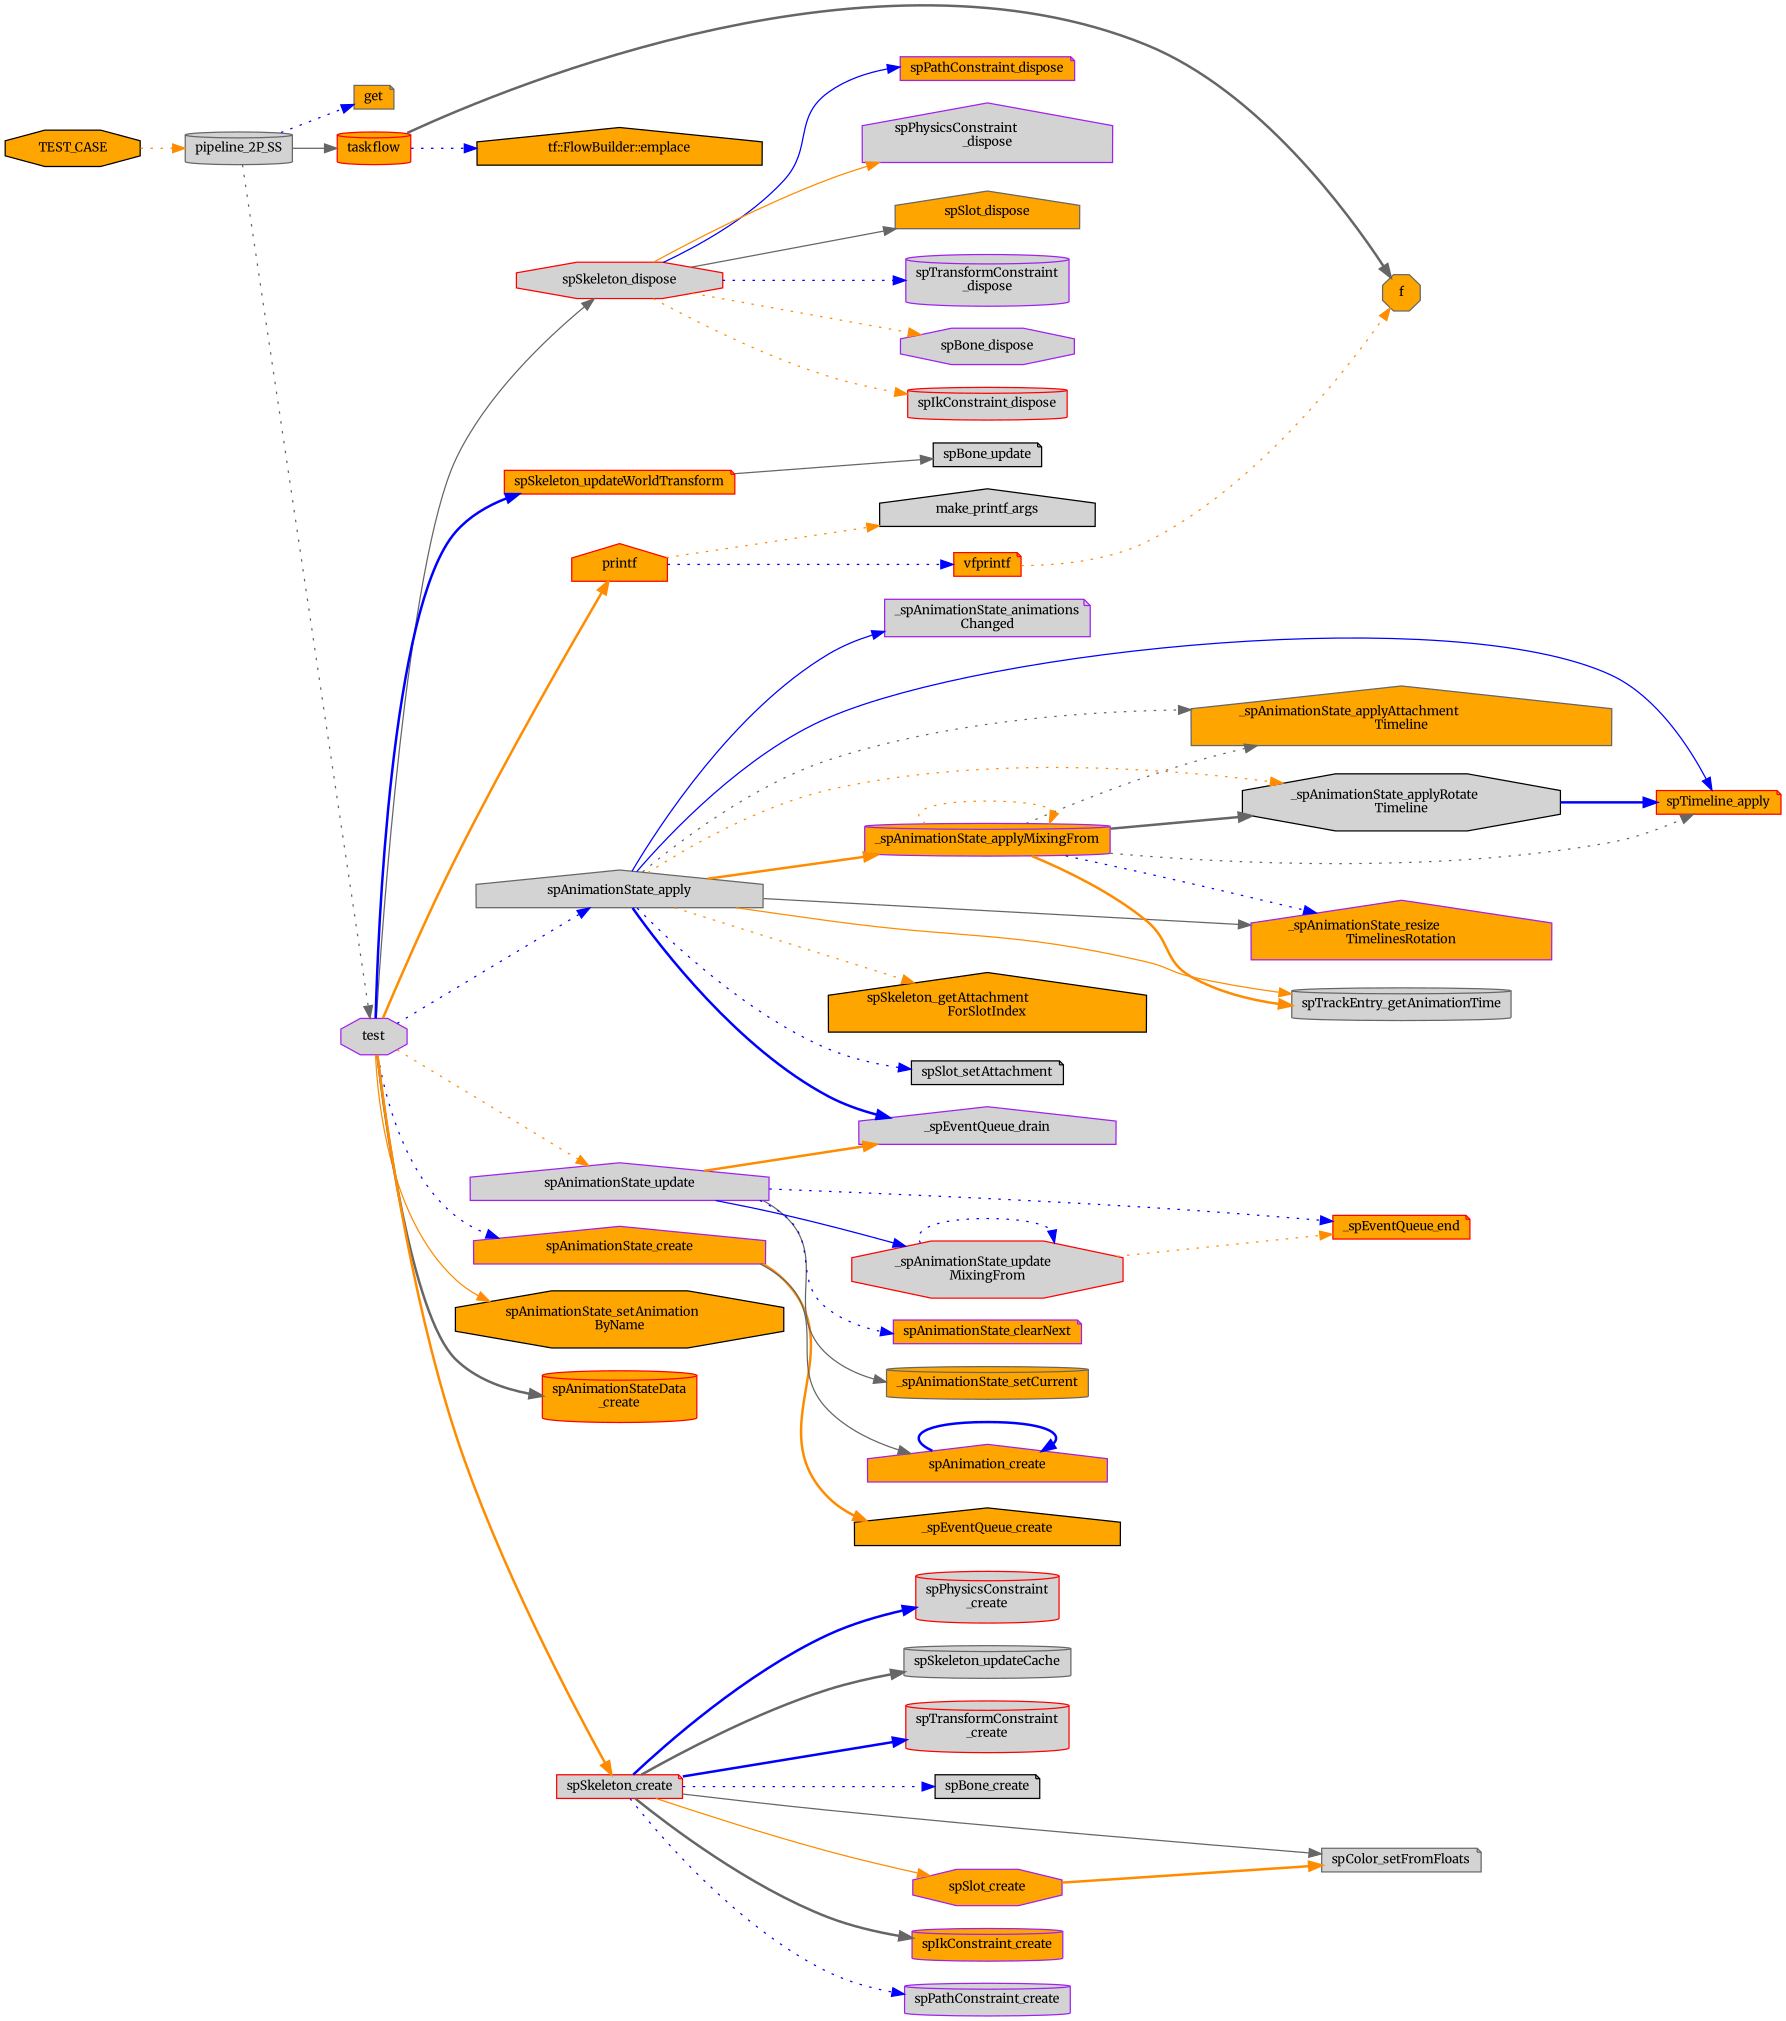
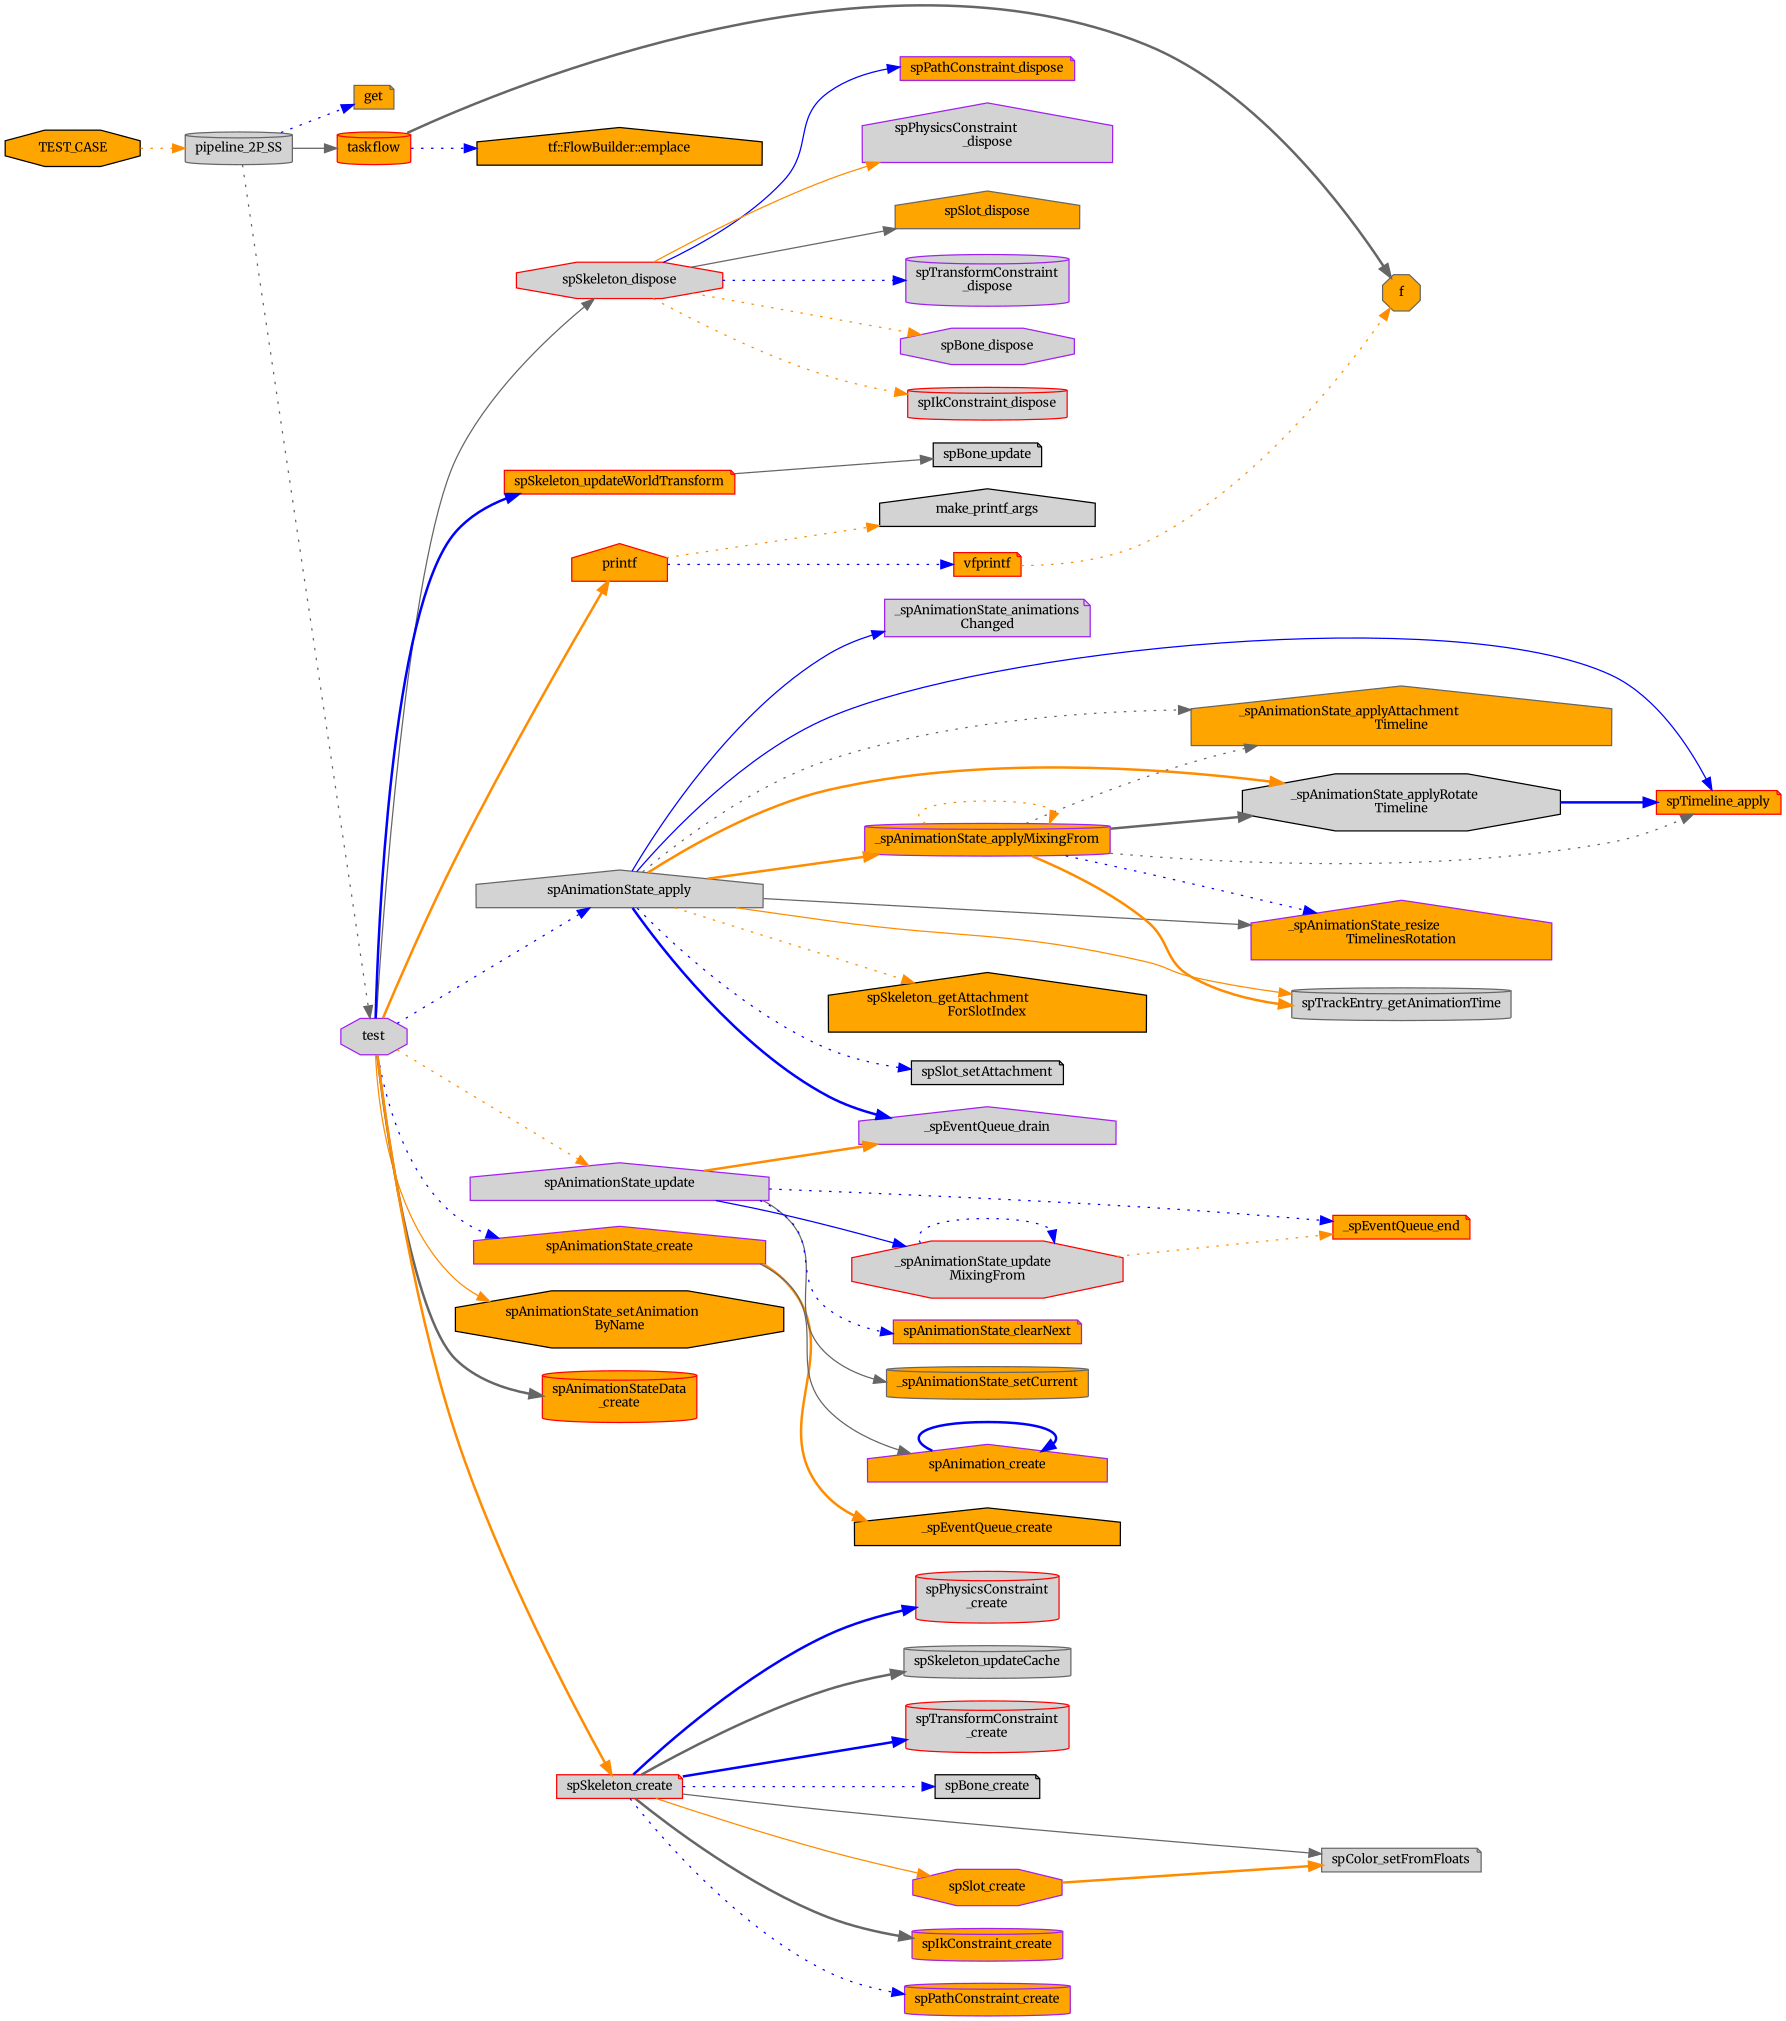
  digraph {
    fontname=Merriweather
    rankdir=LR
    node [color=purple fillcolor=orange fontname=Merriweather fontsize=10 shape=house style=filled]
    edge [color=blue fontname=Merriweather fontsize=10 labelfontname=Helvetica labelfontsize=10 style=dotted]
    n1 [color=black fontcolor=black height=0.2 label=TEST_CASE shape=octagon width=0.4]
    n2 [color=gray40 fillcolor=lightgrey height=0.2 label=pipeline_2P_SS shape=cylinder width=0.4]
    n3 [color=gray40 height=0.2 label=get shape=note width=0.4]
    n4 [color=red height=0.2 label=taskflow shape=cylinder width=0.4]
    n5 [fillcolor=lightgrey height=0.2 label=test shape=octagon width=0.4]
    n6 [color=black height=0.2 label="tf::FlowBuilder::emplace" width=0.4]
    n7 [color=gray40 height=0.2 label=f shape=octagon width=0.4]
    n8 [color=red height=0.2 label=printf width=0.4]
    n9 [color=gray40 fillcolor=lightgrey height=0.2 label=spAnimationState_apply width=0.4]
    n10 [height=0.2 label=spAnimationState_create width=0.4]
    n11 [color=black height=0.2 label="spAnimationState_setAnimation\lByName" shape=octagon width=0.4]
    n12 [fillcolor=lightgrey height=0.2 label=spAnimationState_update width=0.4]
    n13 [color=red height=0.2 label="spAnimationStateData\l_create" shape=cylinder width=0.4]
    n14 [color=red fillcolor=lightgrey height=0.2 label=spSkeleton_create shape=note width=0.4]
    n15 [color=red fillcolor=lightgrey height=0.2 label=spSkeleton_dispose shape=octagon width=0.4]
    n16 [color=red height=0.2 label=spSkeleton_updateWorldTransform shape=note width=0.4]
    n17 [color=black fillcolor=lightgrey height=0.2 label=make_printf_args width=0.4]
    n18 [color=red height=0.2 label=vfprintf shape=note width=0.4]
    n19 [fillcolor=lightgrey height=0.2 label="_spAnimationState_animations\lChanged" shape=note width=0.4]
    n20 [color=gray40 height=0.2 label="_spAnimationState_applyAttachment\lTimeline" width=0.4]
    n21 [height=0.2 label=_spAnimationState_applyMixingFrom shape=cylinder width=0.4]
    n22 [color=black fillcolor=lightgrey height=0.2 label="_spAnimationState_applyRotate\lTimeline" shape=octagon width=0.4]
    n23 [color=red height=0.2 label=spTimeline_apply shape=note width=0.4]
    n24 [height=0.2 label="_spAnimationState_resize\lTimelinesRotation" width=0.4]
    n25 [color=gray40 fillcolor=lightgrey height=0.2 label=spTrackEntry_getAnimationTime shape=cylinder width=0.4]
    n26 [fillcolor=lightgrey height=0.2 label=_spEventQueue_drain width=0.4]
    n27 [color=black height=0.2 label="spSkeleton_getAttachment\lForSlotIndex" width=0.4]
    n28 [color=black fillcolor=lightgrey height=0.2 label=spSlot_setAttachment shape=note width=0.4]
    n29 [color=black height=0.2 label=_spEventQueue_create width=0.4]
    n30 [height=0.2 label=spAnimation_create width=0.4]
    n31 [color=gray40 height=0.2 label=_spAnimationState_setCurrent shape=cylinder width=0.4]
    n32 [color=red fillcolor=lightgrey height=0.2 label="_spAnimationState_update\lMixingFrom" shape=octagon width=0.4]
    n33 [color=red height=0.2 label=_spEventQueue_end shape=note width=0.4]
    n34 [height=0.2 label=spAnimationState_clearNext shape=note width=0.4]
    n35 [color=black fillcolor=lightgrey height=0.2 label=spBone_create shape=note width=0.4]
    n36 [color=gray40 fillcolor=lightgrey height=0.2 label=spColor_setFromFloats shape=note width=0.4]
    n37 [height=0.2 label=spIkConstraint_create shape=cylinder width=0.4]
-   n38 [fillcolor=lightgrey height=0.2 label=spPathConstraint_create shape=cylinder width=0.4]
+   n38 [height=0.2 label=spPathConstraint_create shape=cylinder width=0.4]
    n39 [color=red fillcolor=lightgrey height=0.2 label="spPhysicsConstraint\l_create" shape=cylinder width=0.4]
    n40 [color=gray40 fillcolor=lightgrey height=0.2 label=spSkeleton_updateCache shape=cylinder width=0.4]
    n41 [height=0.2 label=spSlot_create shape=octagon width=0.4]
    n42 [color=red fillcolor=lightgrey height=0.2 label="spTransformConstraint\l_create" shape=cylinder width=0.4]
    n43 [fillcolor=lightgrey height=0.2 label=spBone_dispose shape=octagon width=0.4]
    n44 [color=red fillcolor=lightgrey height=0.2 label=spIkConstraint_dispose shape=cylinder width=0.4]
    n45 [height=0.2 label=spPathConstraint_dispose shape=note width=0.4]
    n46 [fillcolor=lightgrey height=0.2 label="spPhysicsConstraint\l_dispose" width=0.4]
    n47 [color=gray40 height=0.2 label=spSlot_dispose width=0.4]
    n48 [fillcolor=lightgrey height=0.2 label="spTransformConstraint\l_dispose" shape=cylinder width=0.4]
    n49 [color=black fillcolor=lightgrey height=0.2 label=spBone_update shape=note width=0.4]
    n1 -> n2 [color=darkorange]
    n2 -> n3
    n2 -> n4 [color=gray40 style=solid]
    n2 -> n5 [color=gray40]
    n4 -> n6
    n4 -> n7 [color=gray40 style=bold]
    n5 -> n8 [color=darkorange style=bold]
    n5 -> n9
    n5 -> n10
    n5 -> n11 [color=darkorange style=solid]
    n5 -> n12 [color=darkorange]
    n5 -> n13 [color=gray40 style=bold]
    n5 -> n14 [color=darkorange style=bold]
    n5 -> n15 [color=gray40 style=solid]
    n5 -> n16 [style=bold]
    n8 -> n17 [color=darkorange]
    n8 -> n18
    n9 -> n19 [style=solid]
    n9 -> n20 [color=gray40]
    n9 -> n21 [color=darkorange style=bold]
-   n9 -> n22 [color=darkorange]
+   n9 -> n22 [color=darkorange style=bold]
    n9 -> n23 [style=solid]
    n9 -> n24 [color=gray40 style=solid]
    n9 -> n25 [color=darkorange style=solid]
    n9 -> n26 [style=bold]
    n9 -> n27 [color=darkorange]
    n9 -> n28
    n10 -> n29 [color=darkorange style=bold]
    n10 -> n30 [color=gray40 style=solid]
    n12 -> n26 [color=darkorange style=bold]
    n12 -> n31 [color=gray40 style=solid]
    n12 -> n32 [style=solid]
    n12 -> n33
    n12 -> n34
    n14 -> n35
    n14 -> n36 [color=gray40 style=solid]
    n14 -> n37 [color=gray40 style=bold]
    n14 -> n38
    n14 -> n39 [style=bold]
    n14 -> n40 [color=gray40 style=bold]
    n14 -> n41 [color=darkorange style=solid]
    n14 -> n42 [style=bold]
    n15 -> n43 [color=darkorange]
    n15 -> n44 [color=darkorange]
    n15 -> n45 [style=solid]
    n15 -> n46 [color=darkorange style=solid]
    n15 -> n47 [color=gray40 style=solid]
    n15 -> n48
    n16 -> n49 [color=gray40 style=solid]
    n18 -> n7 [color=darkorange]
    n21 -> n20 [color=gray40]
    n21 -> n21 [color=darkorange]
    n21 -> n22 [color=gray40 style=bold]
    n21 -> n23 [color=gray40]
    n21 -> n24
    n21 -> n25 [color=darkorange style=bold]
    n22 -> n23 [style=bold]
    n30 -> n30 [style=bold]
    n32 -> n32
    n32 -> n33 [color=darkorange]
    n41 -> n36 [color=darkorange style=bold]
  }
